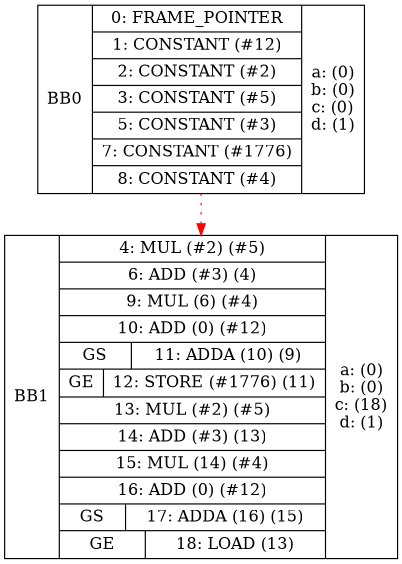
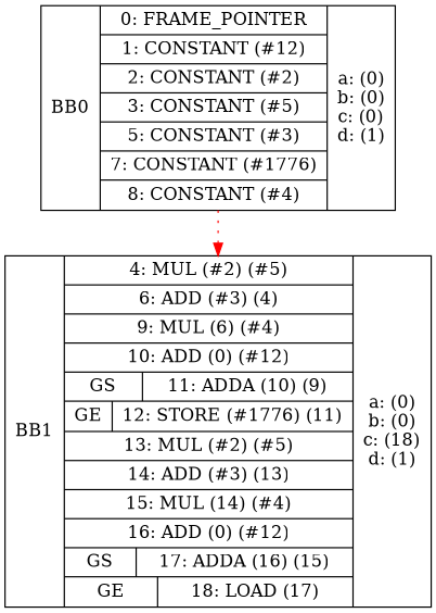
  digraph {
    node [shape=record]
    n1 [label="<b>BB0 | {0: FRAME_POINTER|1: CONSTANT (#12)|2: CONSTANT (#2)|3: CONSTANT (#5)|5: CONSTANT (#3)|7: CONSTANT (#1776)|8: CONSTANT (#4)} | a: (0)\nb: (0)\nc: (0)\nd: (1)\n"]
-   n2 [label="<b>BB1 | {4: MUL (#2)  (#5)|6: ADD (#3)  (4)|9: MUL (6)  (#4)|10: ADD (0)  (#12)|{ GS |11: ADDA (10)  (9)}|{ GE |12: STORE (#1776)  (11)}|13: MUL (#2)  (#5)|14: ADD (#3)  (13)|15: MUL (14)  (#4)|16: ADD (0)  (#12)|{ GS |17: ADDA (16)  (15)}|{ GE |18: LOAD (13)}} | a: (0)\nb: (0)\nc: (18)\nd: (1)\n"]
+   n2 [label="<b>BB1 | {4: MUL (#2)  (#5)|6: ADD (#3)  (4)|9: MUL (6)  (#4)|10: ADD (0)  (#12)|{ GS |11: ADDA (10)  (9)}|{ GE |12: STORE (#1776)  (11)}|13: MUL (#2)  (#5)|14: ADD (#3)  (13)|15: MUL (14)  (#4)|16: ADD (0)  (#12)|{ GS |17: ADDA (16)  (15)}|{ GE |18: LOAD (17)}} | a: (0)\nb: (0)\nc: (18)\nd: (1)\n"]
    n1 -> n2 [color=red headport=n tailport=s style=dotted]
  }
